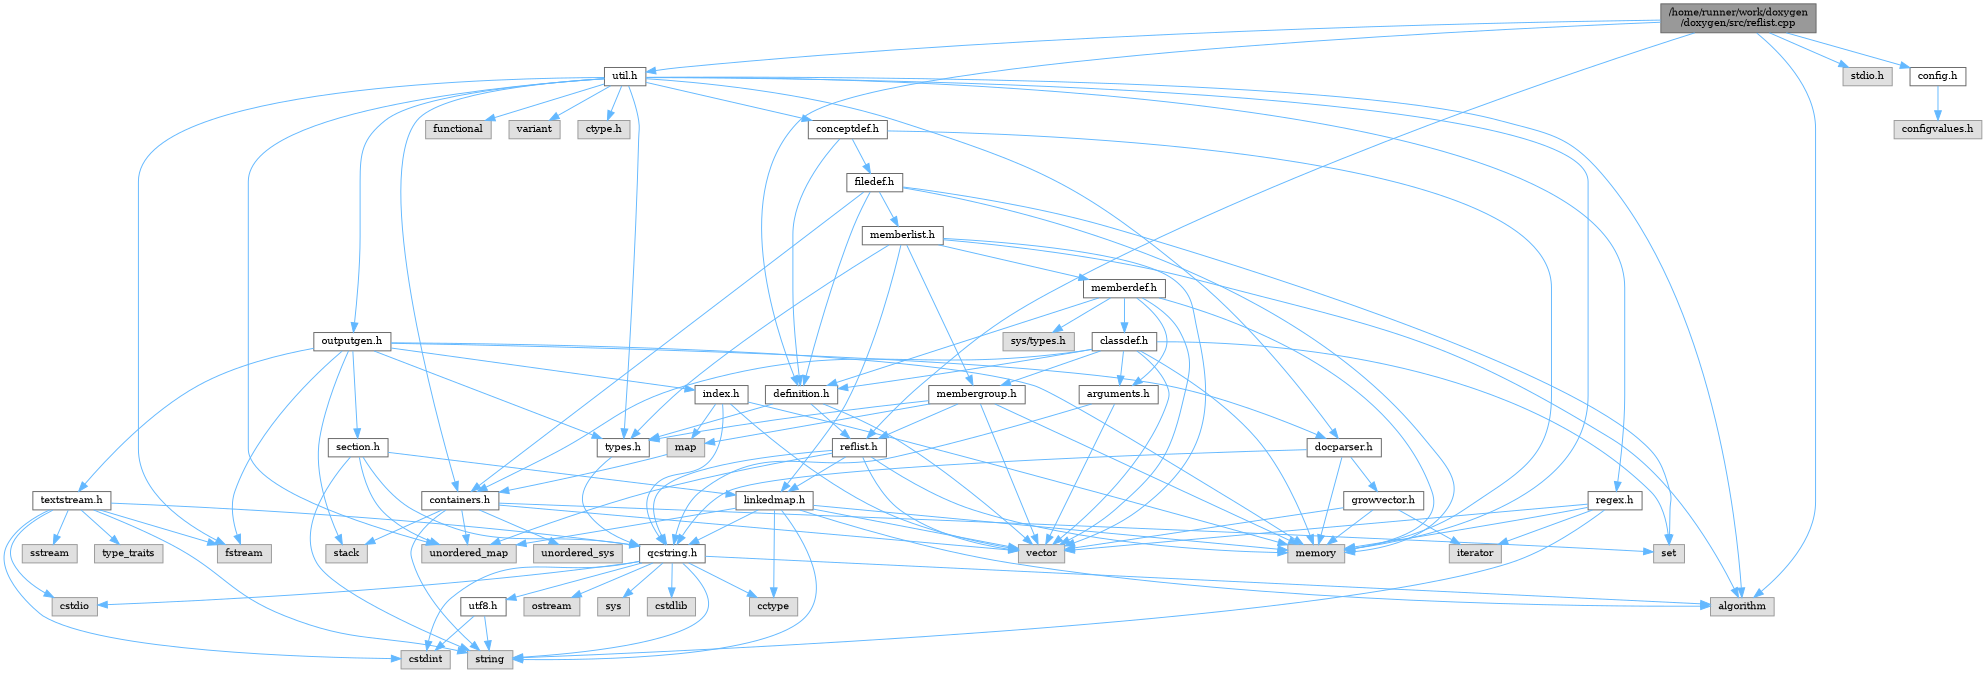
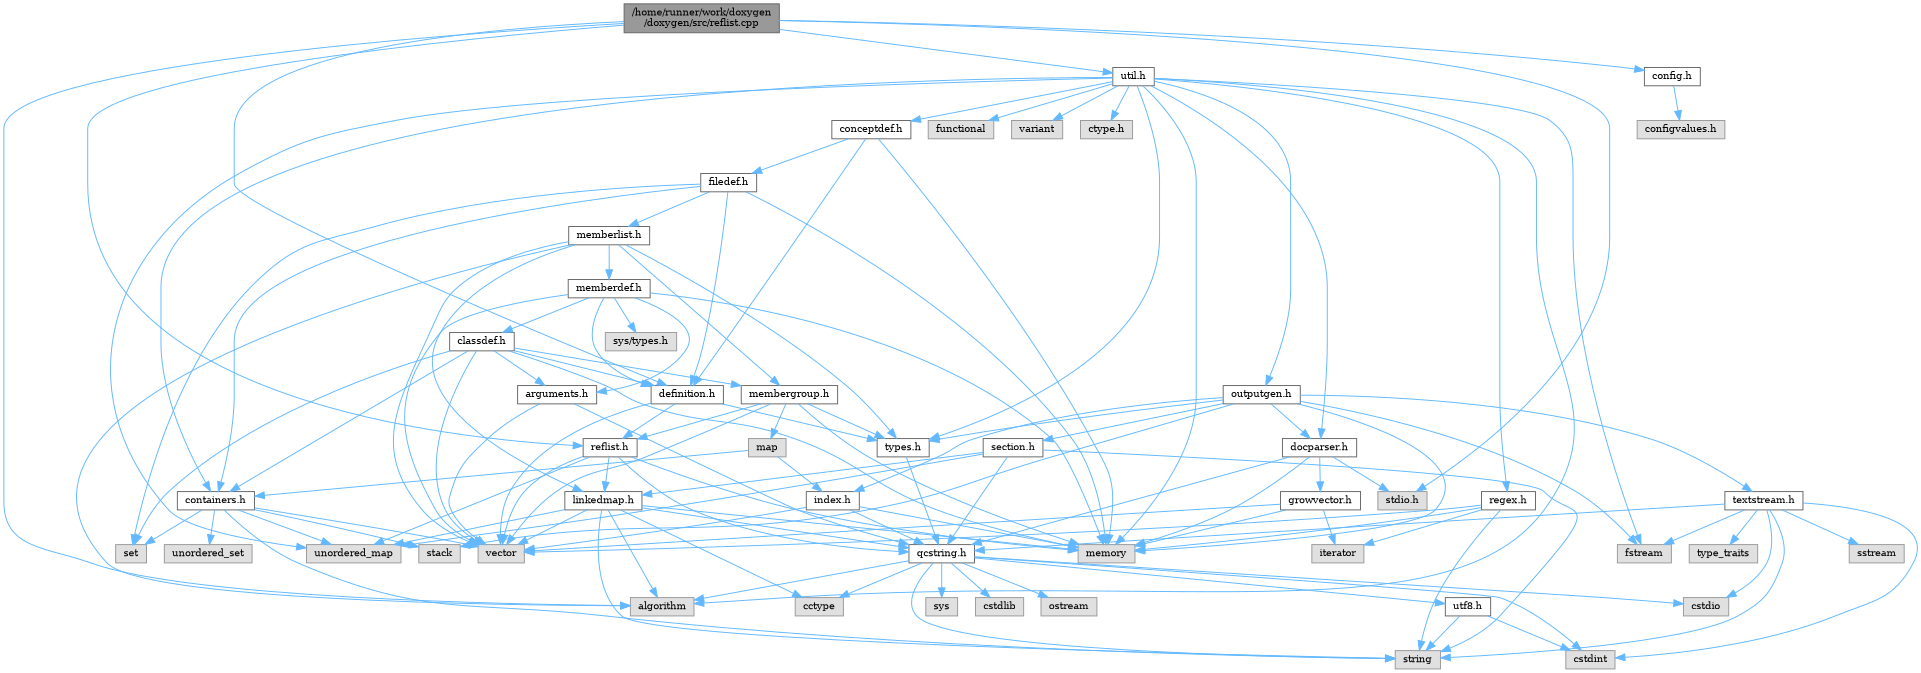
  digraph {
    fontname="DejaVu Serif"
    node [color=grey60 fillcolor="#E0E0E0" fontname="DejaVu Serif" fontsize=10 shape=box style=filled]
    edge [color=steelblue1 fontname="DejaVu Serif" fontsize=10 labelfontname=Helvetica labelfontsize=10 style=solid]
    n1 [color=gray40 fillcolor=grey60 fontcolor=black height=0.2 label="/home/runner/work/doxygen\l/doxygen/src/reflist.cpp" width=0.4]
    n2 [height=0.2 label=algorithm width=0.4]
    n3 [height=0.2 label="stdio.h" width=0.4]
    n4 [color=grey40 fillcolor=white height=0.2 label="reflist.h" width=0.4]
    n5 [color=grey40 fillcolor=white height=0.2 label="util.h" width=0.4]
    n6 [color=grey40 fillcolor=white height=0.2 label="definition.h" width=0.4]
    n7 [color=grey40 fillcolor=white height=0.2 label="config.h" width=0.4]
    n8 [height=0.2 label=vector width=0.4]
    n9 [height=0.2 label=unordered_map width=0.4]
    n10 [height=0.2 label=memory width=0.4]
    n11 [color=grey40 fillcolor=white height=0.2 label="qcstring.h" width=0.4]
    n12 [color=grey40 fillcolor=white height=0.2 label="linkedmap.h" width=0.4]
    n13 [height=0.2 label=functional width=0.4]
    n14 [height=0.2 label=fstream width=0.4]
    n15 [height=0.2 label=variant width=0.4]
    n16 [height=0.2 label="ctype.h" width=0.4]
    n17 [color=grey40 fillcolor=white height=0.2 label="types.h" width=0.4]
    n18 [color=grey40 fillcolor=white height=0.2 label="docparser.h" width=0.4]
    n19 [color=grey40 fillcolor=white height=0.2 label="containers.h" width=0.4]
    n20 [color=grey40 fillcolor=white height=0.2 label="outputgen.h" width=0.4]
    n21 [color=grey40 fillcolor=white height=0.2 label="regex.h" width=0.4]
    n22 [color=grey40 fillcolor=white height=0.2 label="conceptdef.h" width=0.4]
    n23 [height=0.2 label="configvalues.h" width=0.4]
    n24 [height=0.2 label=string width=0.4]
    n25 [height=0.2 label=cctype width=0.4]
    n26 [height=0.2 label=sys width=0.4]
    n27 [height=0.2 label=cstdio width=0.4]
    n28 [height=0.2 label=cstdlib width=0.4]
    n29 [height=0.2 label=cstdint width=0.4]
    n30 [height=0.2 label=ostream width=0.4]
    n31 [color=grey40 fillcolor=white height=0.2 label="utf8.h" width=0.4]
    n32 [color=grey40 fillcolor=white height=0.2 label="growvector.h" width=0.4]
    n33 [height=0.2 label=set width=0.4]
-   n34 [height=0.2 label=unordered_sys width=0.4]
+   n34 [height=0.2 label=unordered_set width=0.4]
    n35 [height=0.2 label=stack width=0.4]
    n36 [color=grey40 fillcolor=white height=0.2 label="index.h" width=0.4]
    n37 [color=grey40 fillcolor=white height=0.2 label="section.h" width=0.4]
    n38 [color=grey40 fillcolor=white height=0.2 label="textstream.h" width=0.4]
    n39 [height=0.2 label=iterator width=0.4]
    n40 [color=grey40 fillcolor=white height=0.2 label="filedef.h" width=0.4]
    n41 [height=0.2 label=map width=0.4]
    n42 [height=0.2 label=sstream width=0.4]
    n43 [height=0.2 label=type_traits width=0.4]
    n44 [color=grey40 fillcolor=white height=0.2 label="memberlist.h" width=0.4]
    n45 [color=grey40 fillcolor=white height=0.2 label="memberdef.h" width=0.4]
    n46 [color=grey40 fillcolor=white height=0.2 label="membergroup.h" width=0.4]
    n47 [height=0.2 label="sys/types.h" width=0.4]
    n48 [color=grey40 fillcolor=white height=0.2 label="arguments.h" width=0.4]
    n49 [color=grey40 fillcolor=white height=0.2 label="classdef.h" width=0.4]
    n1 -> n2
    n1 -> n3
    n1 -> n4
    n1 -> n5
    n1 -> n6
    n1 -> n7
    n4 -> n8
    n4 -> n9
    n4 -> n10
    n4 -> n11
    n4 -> n12
    n5 -> n2
    n5 -> n9
    n5 -> n10
    n5 -> n13
    n5 -> n14
    n5 -> n15
    n5 -> n16
    n5 -> n17
    n5 -> n18
    n5 -> n19
    n5 -> n20
    n5 -> n21
    n5 -> n22
    n6 -> n4
    n6 -> n8
    n6 -> n17
    n7 -> n23
    n11 -> n2
    n11 -> n24
    n11 -> n25
    n11 -> n26
    n11 -> n27
    n11 -> n28
    n11 -> n29
    n11 -> n30
    n11 -> n31
    n12 -> n2
    n12 -> n8
    n12 -> n9
    n12 -> n10
    n12 -> n11
    n12 -> n24
    n12 -> n25
    n17 -> n11
+   n18 -> n3
    n18 -> n10
    n18 -> n11
    n18 -> n32
    n19 -> n8
    n19 -> n9
    n19 -> n24
    n19 -> n33
    n19 -> n34
    n19 -> n35
    n20 -> n10
    n20 -> n14
    n20 -> n17
    n20 -> n18
    n20 -> n35
    n20 -> n36
    n20 -> n37
    n20 -> n38
    n21 -> n8
    n21 -> n10
    n21 -> n24
    n21 -> n39
    n22 -> n6
    n22 -> n10
    n22 -> n40
    n31 -> n24
    n31 -> n29
    n32 -> n8
    n32 -> n10
    n32 -> n39
    n36 -> n8
    n36 -> n10
    n36 -> n11
-   n36 -> n41
+   n41 -> n36
    n37 -> n9
    n37 -> n11
    n37 -> n12
    n37 -> n24
    n38 -> n11
    n38 -> n14
    n38 -> n24
    n38 -> n27
    n38 -> n29
    n38 -> n42
    n38 -> n43
    n40 -> n6
    n40 -> n10
    n40 -> n19
    n40 -> n33
    n40 -> n44
    n41 -> n19
    n44 -> n2
    n44 -> n8
    n44 -> n12
    n44 -> n17
    n44 -> n45
    n44 -> n46
    n45 -> n6
    n45 -> n8
    n45 -> n10
    n45 -> n47
    n45 -> n48
    n45 -> n49
    n46 -> n4
    n46 -> n8
    n46 -> n10
    n46 -> n17
    n46 -> n41
    n48 -> n8
    n48 -> n11
    n49 -> n6
    n49 -> n8
    n49 -> n10
    n49 -> n19
    n49 -> n33
    n49 -> n46
    n49 -> n48
  }
